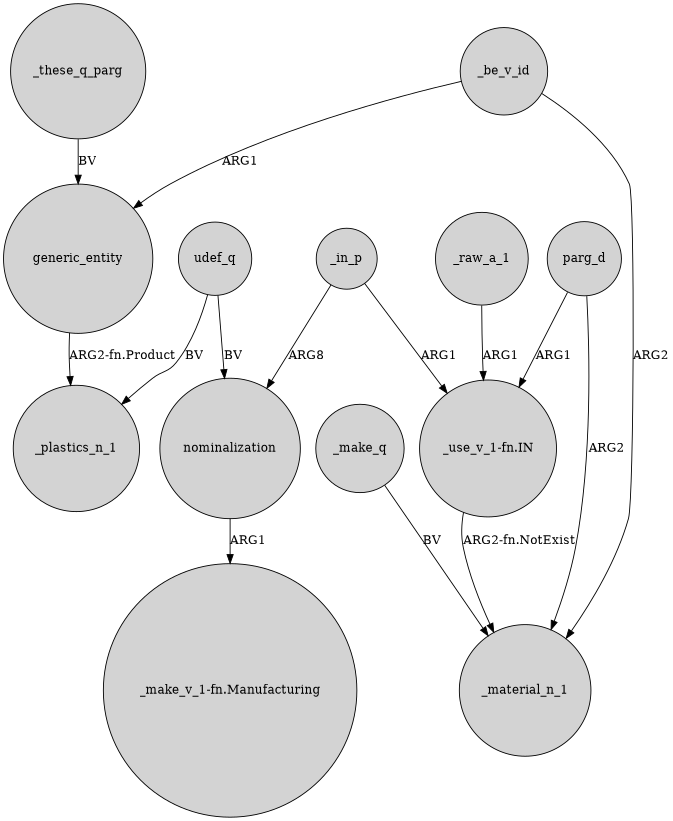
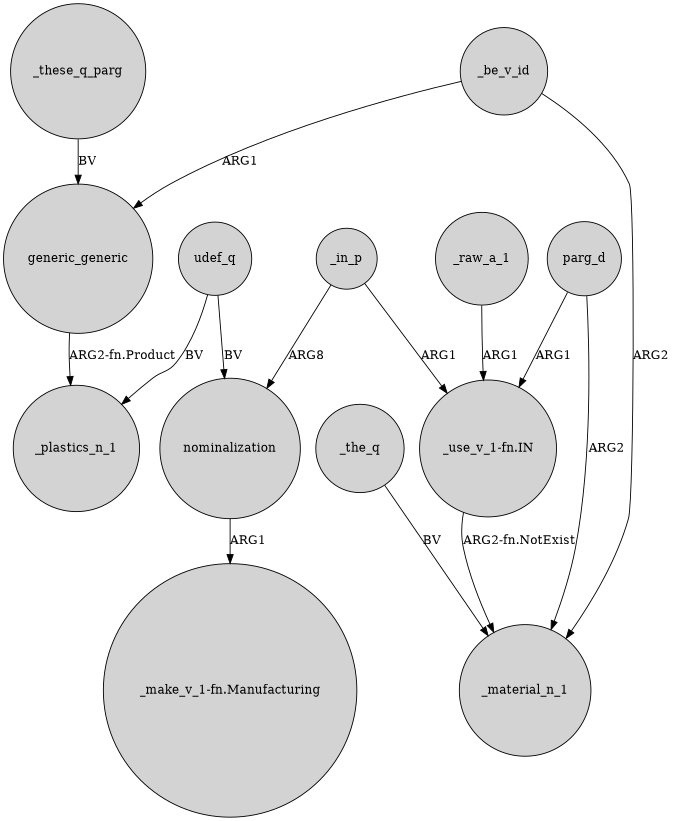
  digraph {
    node [shape=circle style=filled]
    udef_q
    _plastics_n_1
    nominalization
    "_make_v_1-fn.Manufacturing"
    _be_v_id
    _material_n_1
-   generic_entity
+   generic_entity [label=generic_generic]
    n8 [label=_these_q_parg]
    "_use_v_1-fn.IN"
-   _the_q [label=_make_q]
+   _the_q
    parg_d
    _in_p
    _raw_a_1
    udef_q -> _plastics_n_1 [label=BV]
    udef_q -> nominalization [label=BV]
    nominalization -> "_make_v_1-fn.Manufacturing" [label=ARG1]
    _be_v_id -> _material_n_1 [label=ARG2]
    _be_v_id -> generic_entity [label=ARG1]
    generic_entity -> _plastics_n_1 [label="ARG2-fn.Product"]
    n8 -> generic_entity [label=BV]
    "_use_v_1-fn.IN" -> _material_n_1 [label="ARG2-fn.NotExist"]
    _the_q -> _material_n_1 [label=BV]
    parg_d -> _material_n_1 [label=ARG2]
    parg_d -> "_use_v_1-fn.IN" [label=ARG1]
    _in_p -> nominalization [label=ARG8]
    _in_p -> "_use_v_1-fn.IN" [label=ARG1]
    _raw_a_1 -> "_use_v_1-fn.IN" [label=ARG1]
  }
